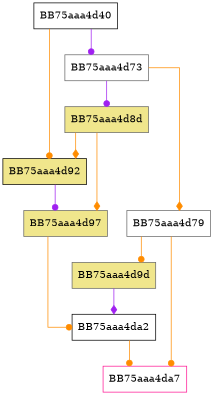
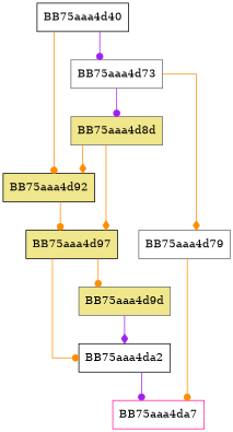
  digraph {
    splines=ortho
    node [color=black fillcolor=white shape=box style=filled]
    edge [arrowhead=dot color=darkorange]
    BB75aaa4d40
    BB75aaa4d92 [fillcolor=khaki]
    BB75aaa4d73 [color=gray40]
-   BB75aaa4d97 [color=gray40 fillcolor=khaki]
+   BB75aaa4d97 [fillcolor=khaki]
    BB75aaa4d8d [color=gray40 fillcolor=khaki]
    BB75aaa4d79 [color=gray40]
    BB75aaa4da2
    BB75aaa4d9d [color=gray40 fillcolor=khaki]
    BB75aaa4da7 [color=deeppink]
    BB75aaa4d40 -> BB75aaa4d92
    BB75aaa4d40 -> BB75aaa4d73 [color=purple]
-   BB75aaa4d92 -> BB75aaa4d97 [color=purple]
+   BB75aaa4d92 -> BB75aaa4d97
    BB75aaa4d73 -> BB75aaa4d8d [color=purple]
    BB75aaa4d73 -> BB75aaa4d79 [arrowhead=diamond]
    BB75aaa4d97 -> BB75aaa4da2
-   BB75aaa4d79 -> BB75aaa4d9d
+   BB75aaa4d97 -> BB75aaa4d9d
    BB75aaa4d8d -> BB75aaa4d92 [arrowhead=diamond]
    BB75aaa4d8d -> BB75aaa4d97 [arrowhead=diamond]
    BB75aaa4d79 -> BB75aaa4da7
-   BB75aaa4da2 -> BB75aaa4da7
+   BB75aaa4da2 -> BB75aaa4da7 [color=purple]
    BB75aaa4d9d -> BB75aaa4da2 [arrowhead=diamond color=purple]
  }
